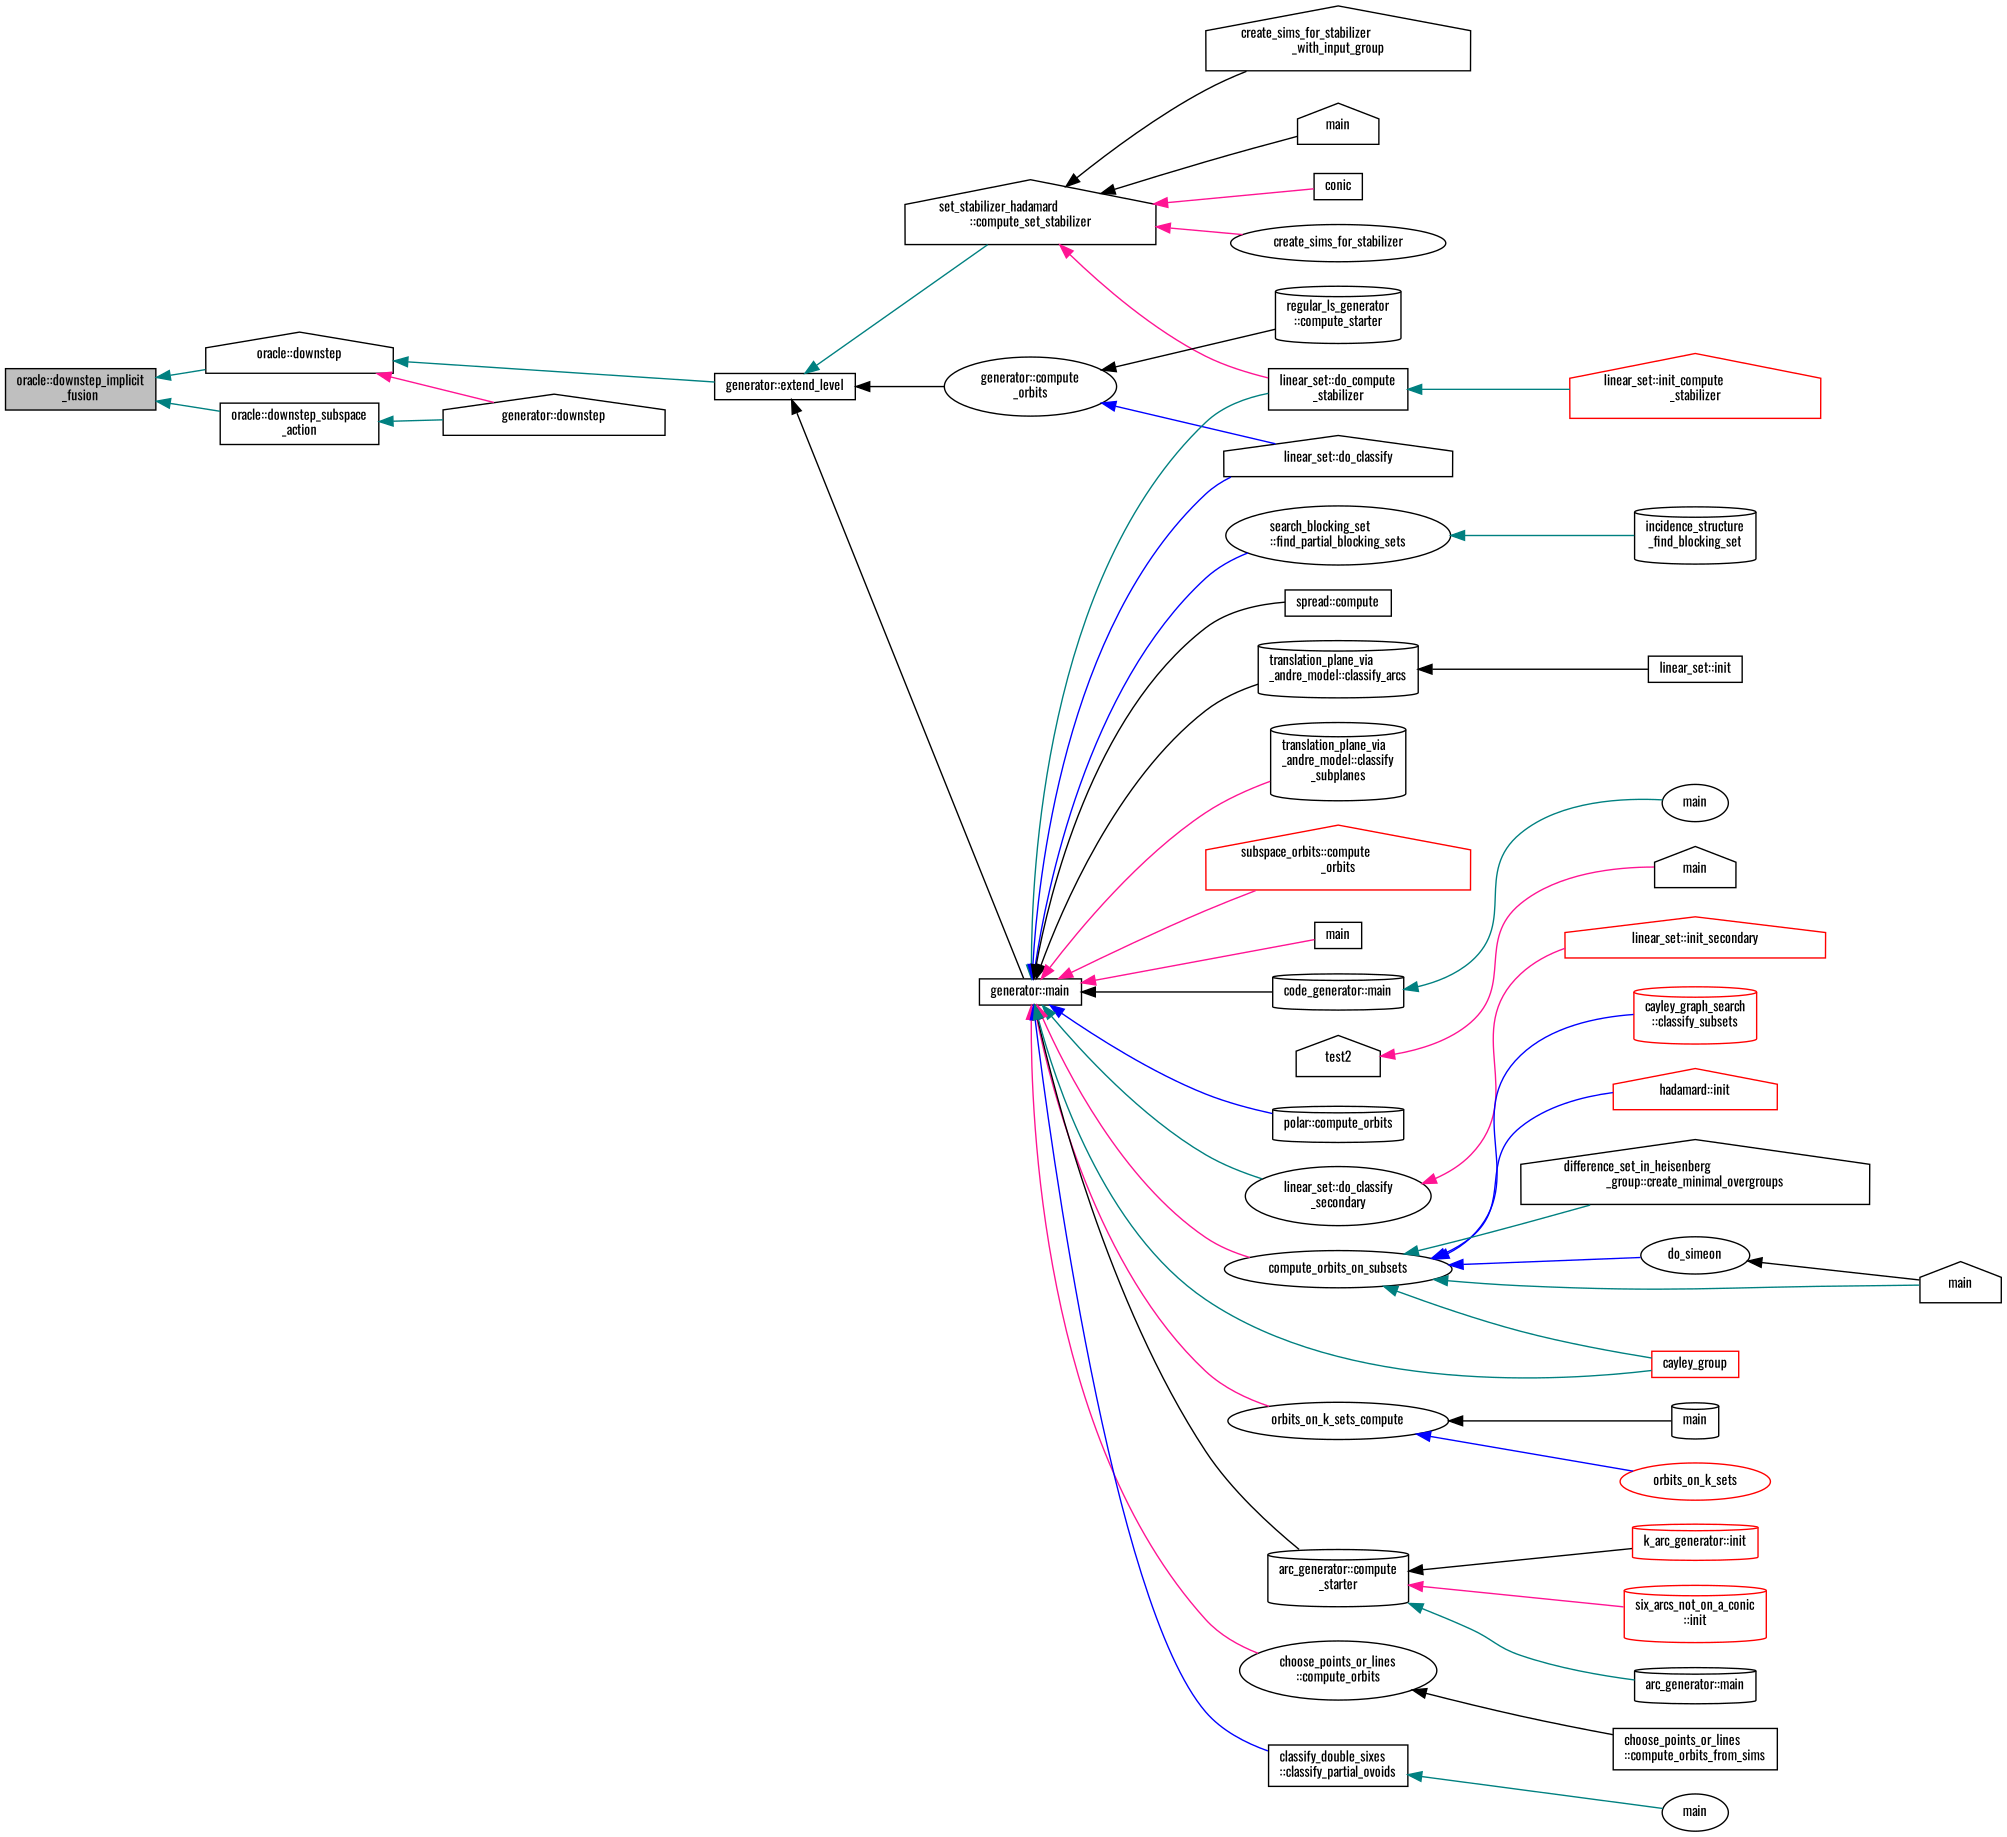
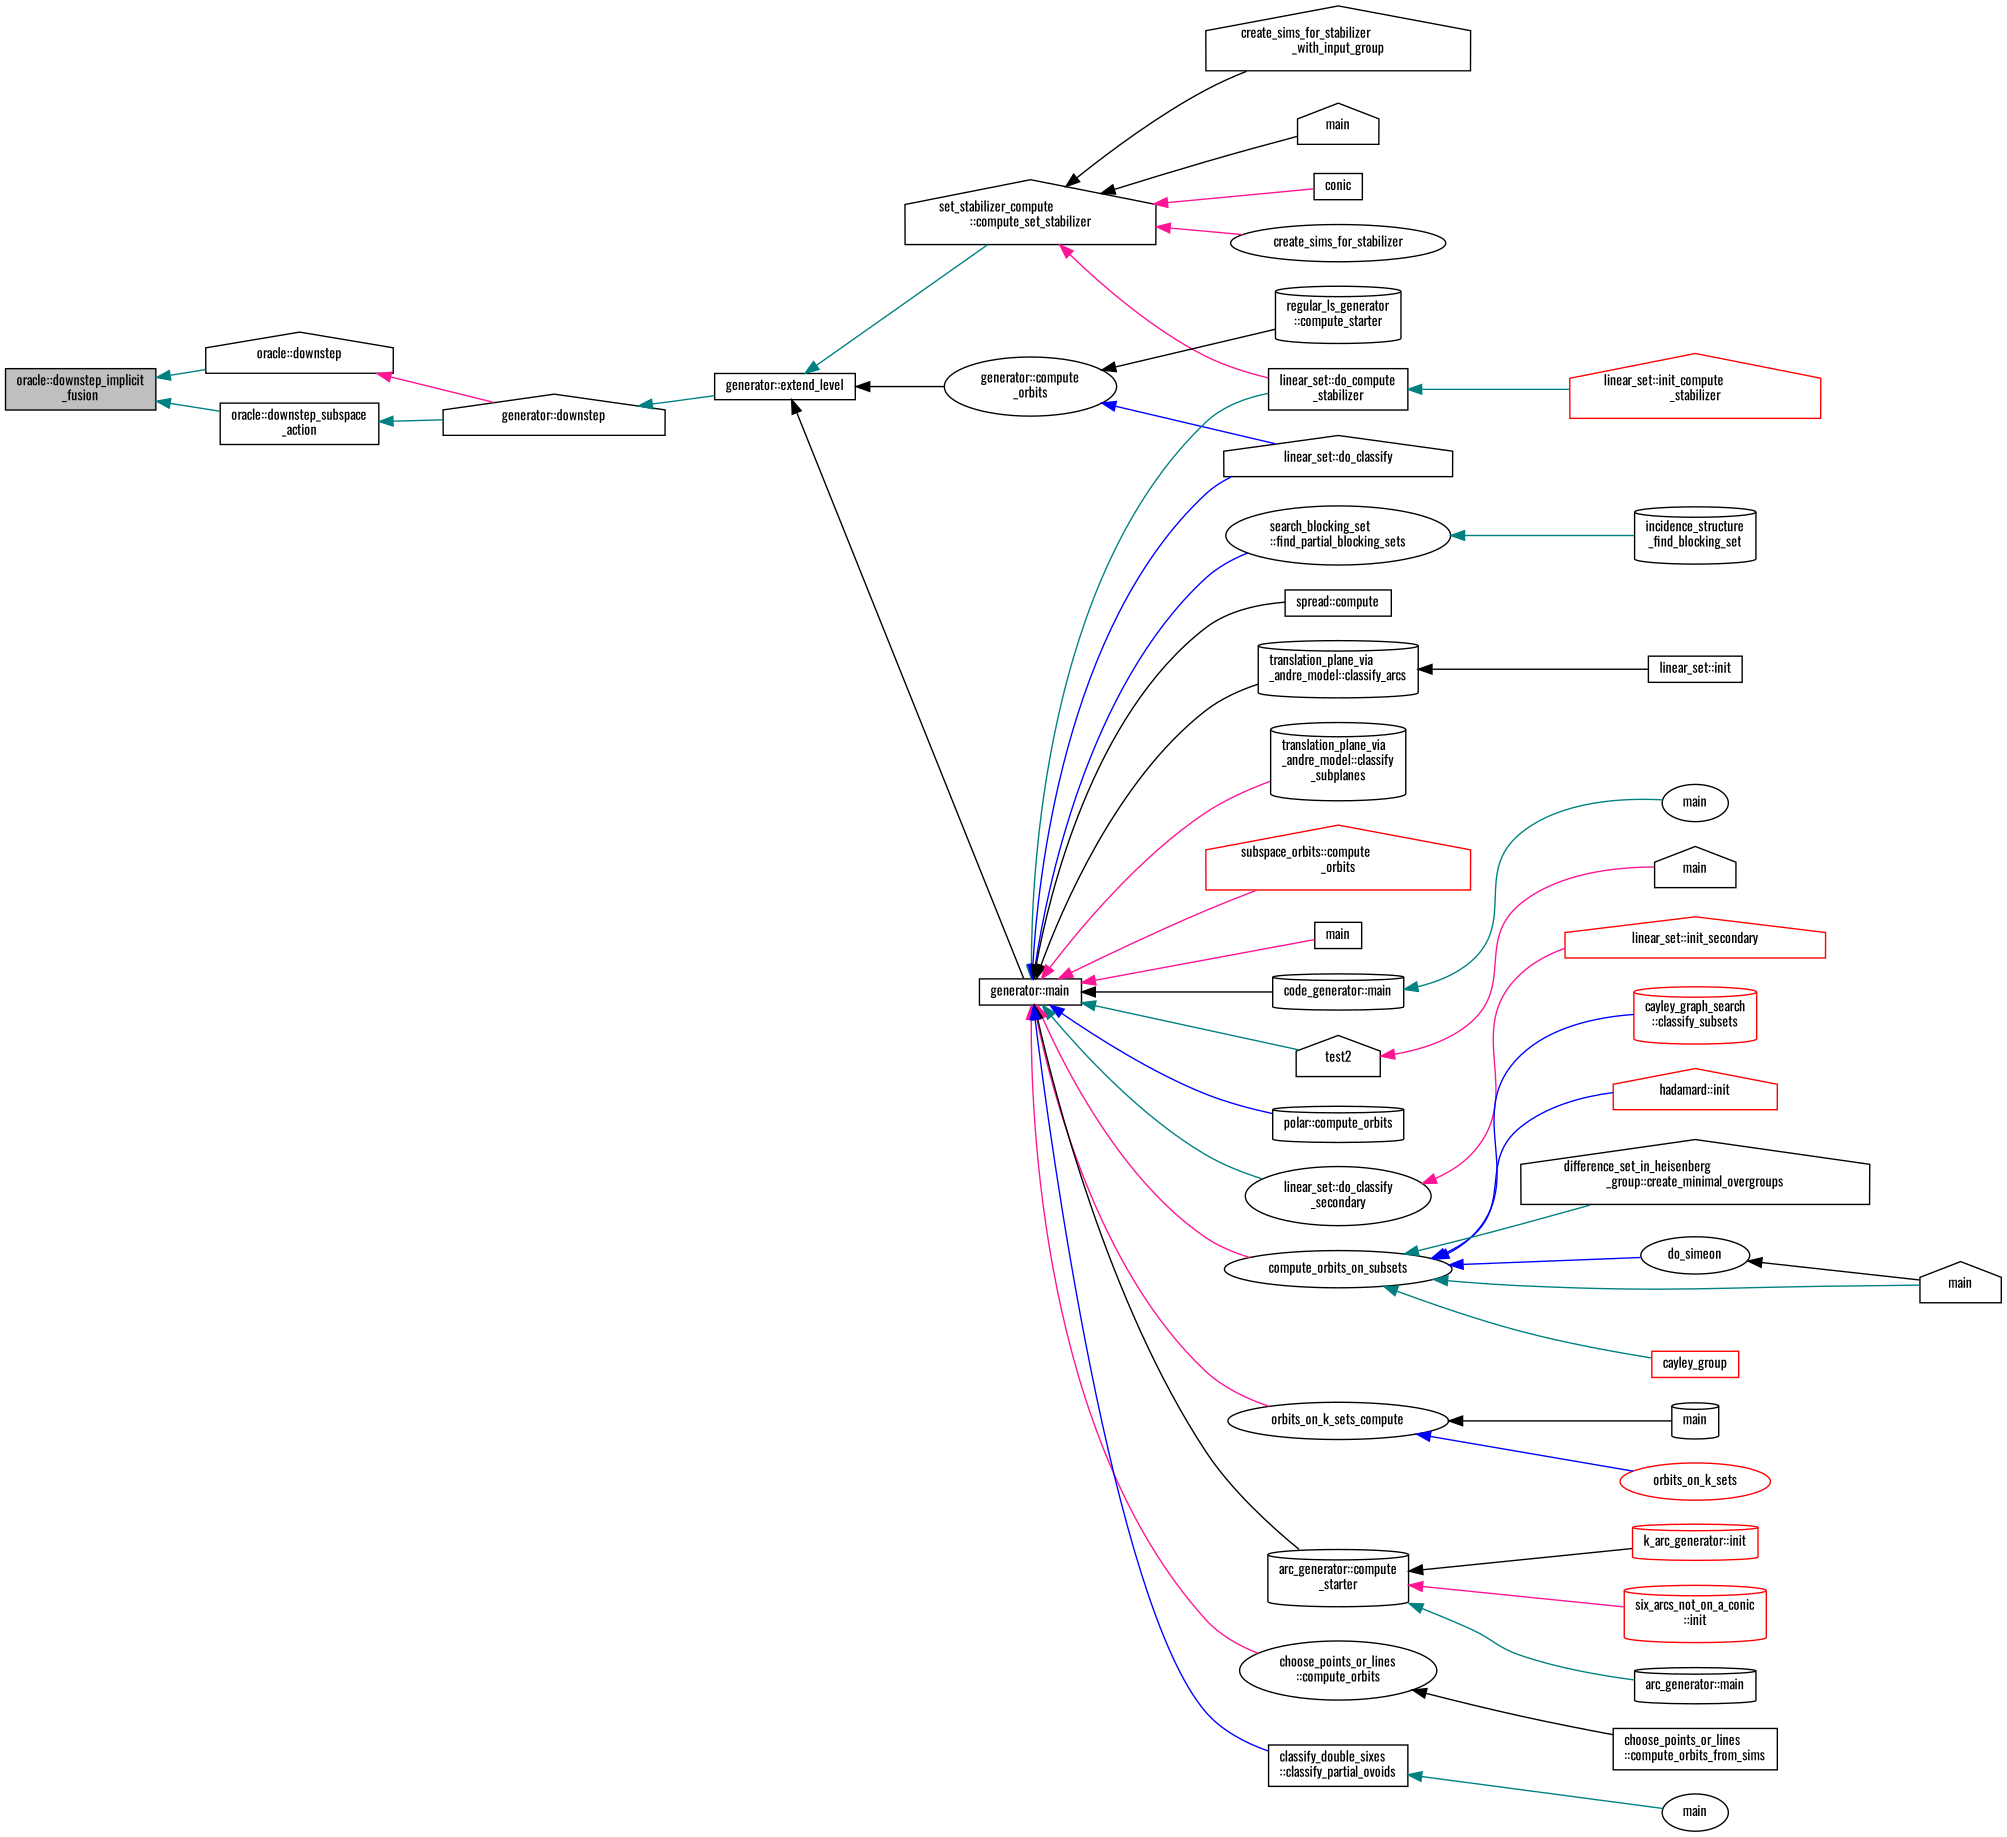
  digraph {
    fontname=Oswald
    rankdir=LR
    node [color=black fillcolor=white fontname=Oswald fontsize=10 shape=house style=filled]
    edge [color=teal dir=back fontname=Oswald fontsize=10 labelfontname=Helvetica labelfontsize=10 style=solid]
    n1 [fillcolor=grey75 fontcolor=black height=0.2 label="oracle::downstep_implicit\l_fusion" shape=box width=0.4]
    n2 [height=0.2 label="oracle::downstep" width=0.4]
    n3 [height=0.2 label="oracle::downstep_subspace\l_action" shape=box width=0.4]
    n4 [height=0.2 label="generator::downstep" width=0.4]
    n5 [height=0.2 label="generator::extend_level" shape=box width=0.4]
-   n6 [height=0.2 label="set_stabilizer_hadamard\l::compute_set_stabilizer" width=0.4]
+   n6 [height=0.2 label="set_stabilizer_compute\l::compute_set_stabilizer" width=0.4]
    n7 [height=0.2 label="generator::compute\l_orbits" shape=ellipse width=0.4]
    n8 [height=0.2 label="generator::main" shape=box width=0.4]
    n9 [height=0.2 label=main width=0.4]
    n10 [height=0.2 label=conic shape=box width=0.4]
    n11 [height=0.2 label="linear_set::do_compute\l_stabilizer" shape=box width=0.4]
    n12 [height=0.2 label=create_sims_for_stabilizer shape=ellipse width=0.4]
    n13 [height=0.2 label="create_sims_for_stabilizer\l_with_input_group" width=0.4]
    n14 [height=0.2 label="regular_ls_generator\l::compute_starter" shape=cylinder width=0.4]
    n15 [height=0.2 label="linear_set::do_classify" width=0.4]
    n16 [height=0.2 label=main shape=box width=0.4]
    n17 [height=0.2 label="code_generator::main" shape=cylinder width=0.4]
    n18 [height=0.2 label=test2 width=0.4]
    n19 [height=0.2 label="polar::compute_orbits" shape=cylinder width=0.4]
    n20 [height=0.2 label="linear_set::do_classify\l_secondary" shape=ellipse width=0.4]
    n21 [height=0.2 label=compute_orbits_on_subsets shape=ellipse width=0.4]
    n22 [height=0.2 label=orbits_on_k_sets_compute shape=ellipse width=0.4]
    n23 [height=0.2 label="arc_generator::compute\l_starter" shape=cylinder width=0.4]
    n24 [height=0.2 label="choose_points_or_lines\l::compute_orbits" shape=ellipse width=0.4]
    n25 [height=0.2 label="classify_double_sixes\l::classify_partial_ovoids" shape=box width=0.4]
    n26 [height=0.2 label="search_blocking_set\l::find_partial_blocking_sets" shape=ellipse width=0.4]
    n27 [height=0.2 label="spread::compute" shape=box width=0.4]
    n28 [height=0.2 label="translation_plane_via\l_andre_model::classify_arcs" shape=cylinder width=0.4]
    n29 [height=0.2 label="translation_plane_via\l_andre_model::classify\l_subplanes" shape=cylinder width=0.4]
    n30 [color=red height=0.2 label="subspace_orbits::compute\l_orbits" width=0.4]
    n31 [color=red height=0.2 label="linear_set::init_compute\l_stabilizer" width=0.4]
    n32 [height=0.2 label=main shape=ellipse width=0.4]
    n33 [height=0.2 label=main width=0.4]
    n34 [color=red height=0.2 label="linear_set::init_secondary" width=0.4]
    n35 [color=red height=0.2 label="cayley_graph_search\l::classify_subsets" shape=cylinder width=0.4]
    n36 [color=red height=0.2 label="hadamard::init" width=0.4]
    n37 [height=0.2 label="difference_set_in_heisenberg\l_group::create_minimal_overgroups" width=0.4]
    n38 [height=0.2 label=main width=0.4]
    n39 [height=0.2 label=do_simeon shape=ellipse width=0.4]
    n40 [color=red height=0.2 label=cayley_group shape=box width=0.4]
    n41 [height=0.2 label=main shape=cylinder width=0.4]
    n42 [color=red height=0.2 label=orbits_on_k_sets shape=ellipse width=0.4]
    n43 [height=0.2 label="arc_generator::main" shape=cylinder width=0.4]
    n44 [color=red height=0.2 label="k_arc_generator::init" shape=cylinder width=0.4]
    n45 [color=red height=0.2 label="six_arcs_not_on_a_conic\l::init" shape=cylinder width=0.4]
    n46 [height=0.2 label="choose_points_or_lines\l::compute_orbits_from_sims" shape=box width=0.4]
    n47 [height=0.2 label=main shape=ellipse width=0.4]
    n48 [height=0.2 label="incidence_structure\l_find_blocking_set" shape=cylinder width=0.4]
    n49 [height=0.2 label="linear_set::init" shape=box width=0.4]
    n1 -> n2
    n1 -> n3
    n2 -> n4 [color=deeppink]
    n3 -> n4
-   n2 -> n5
+   n4 -> n5
    n5 -> n6
    n5 -> n7 [color=black]
    n5 -> n8 [color=black]
    n6 -> n9 [color=black]
    n6 -> n10 [color=deeppink]
    n6 -> n11 [color=deeppink]
    n6 -> n12 [color=deeppink]
    n6 -> n13 [color=black]
    n7 -> n14 [color=black]
    n7 -> n15 [color=blue]
    n8 -> n11
    n8 -> n15 [color=blue]
    n8 -> n16 [color=deeppink]
    n8 -> n17 [color=black]
-   n8 -> n40
+   n8 -> n18
    n8 -> n19 [color=blue]
    n8 -> n20
    n8 -> n21 [color=deeppink]
    n8 -> n22 [color=deeppink]
    n8 -> n23 [color=black]
    n8 -> n24 [color=deeppink]
    n8 -> n25 [color=blue]
    n8 -> n26 [color=blue]
    n8 -> n27 [color=black]
    n8 -> n28 [color=black]
    n8 -> n29 [color=deeppink]
    n8 -> n30 [color=deeppink]
    n11 -> n31
    n17 -> n32
    n18 -> n33 [color=deeppink]
    n20 -> n34 [color=deeppink]
    n21 -> n35 [color=blue]
    n21 -> n36 [color=blue]
    n21 -> n37
    n21 -> n38
    n21 -> n39 [color=blue]
    n21 -> n40
    n22 -> n41 [color=black]
    n22 -> n42 [color=blue]
    n23 -> n43
    n23 -> n44 [color=black]
    n23 -> n45 [color=deeppink]
    n24 -> n46 [color=black]
    n25 -> n47
    n26 -> n48
    n28 -> n49 [color=black]
    n39 -> n38 [color=black]
  }
